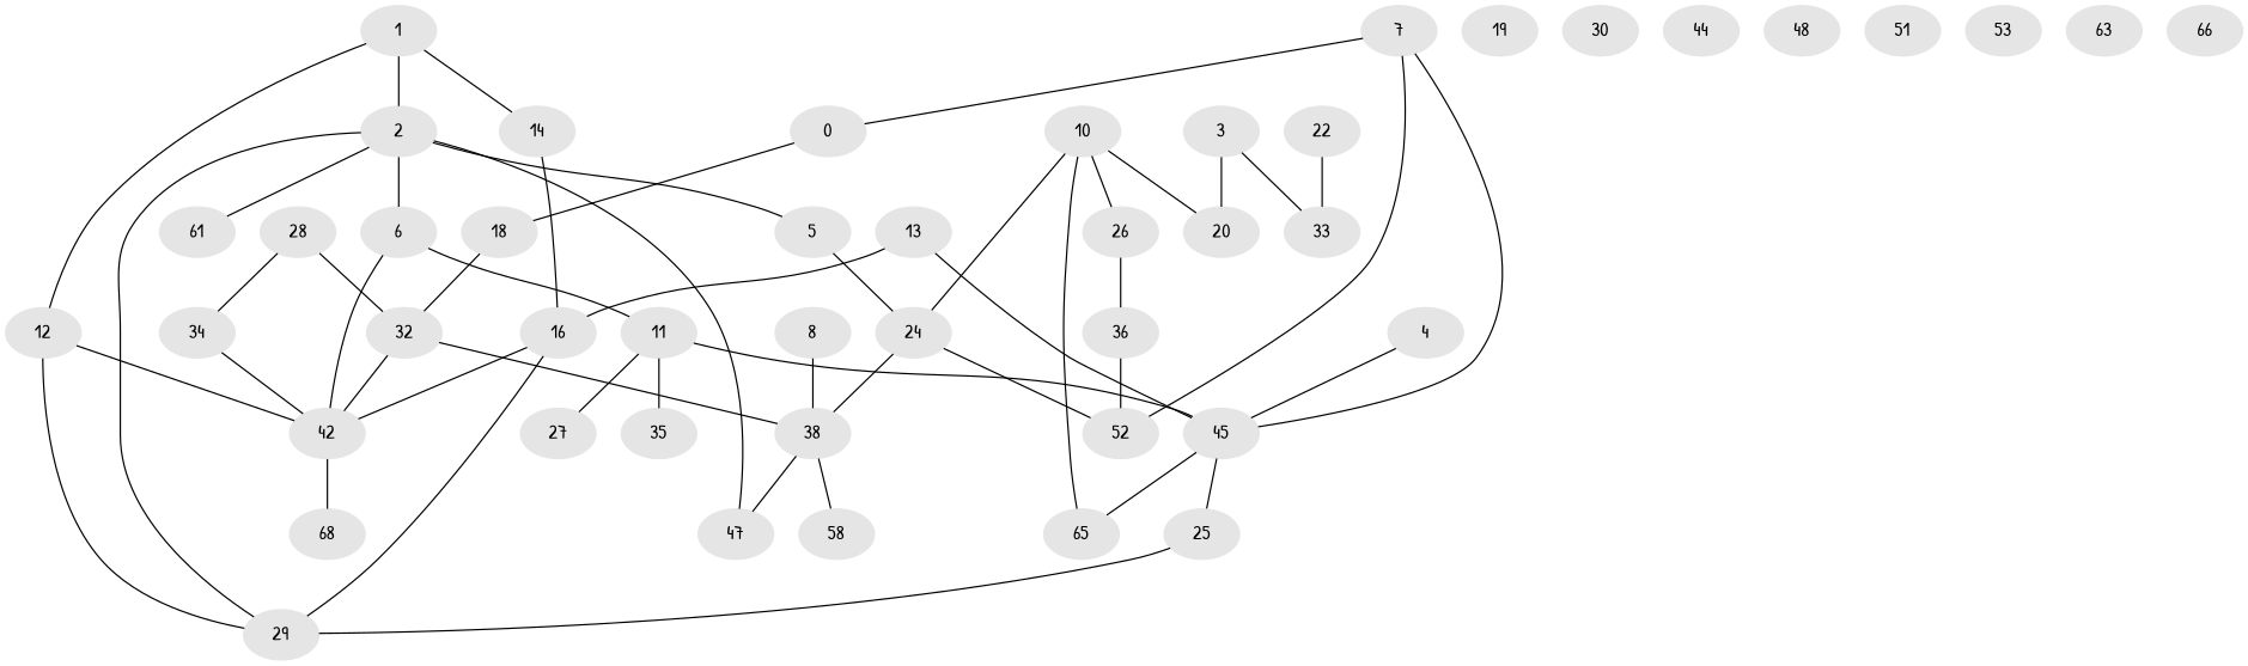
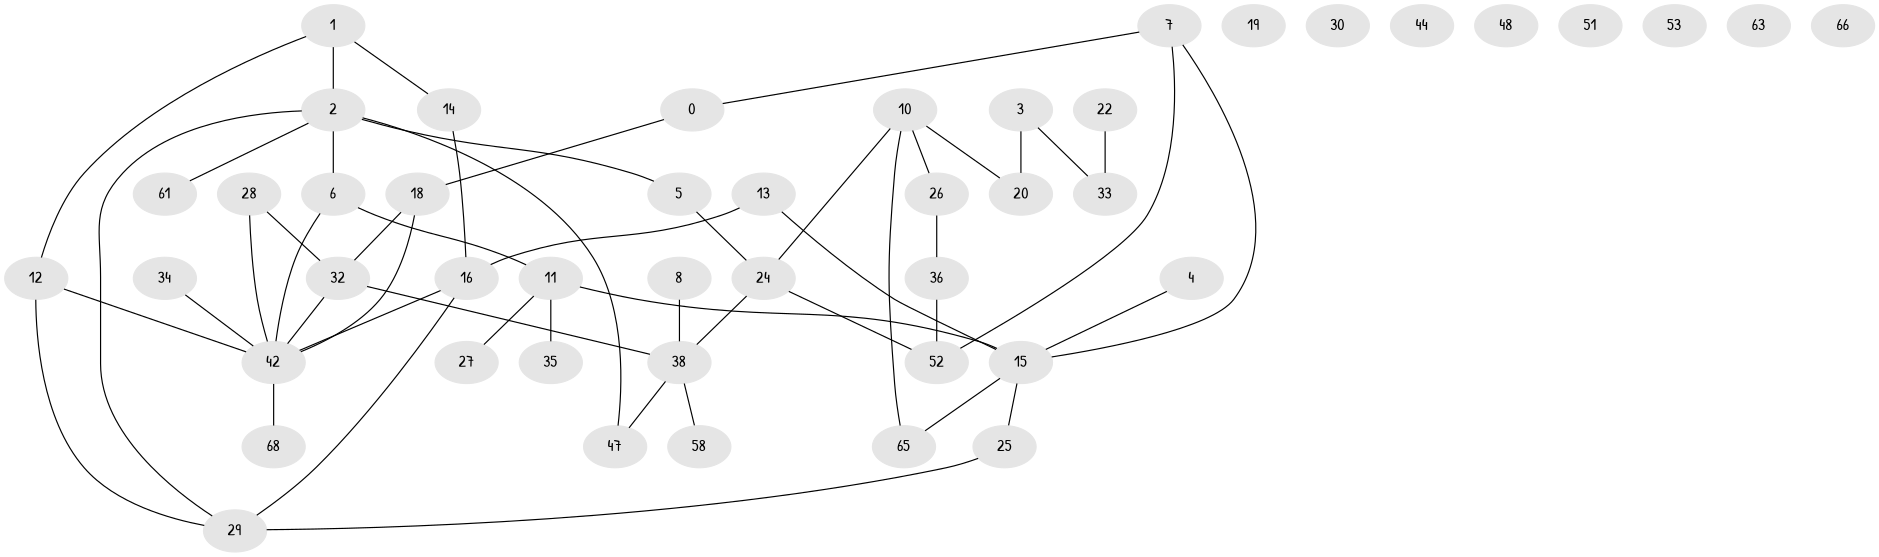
  graph {
    fontname="Patrick Hand"
    node [color=gray90 fontname="Patrick Hand" style=filled]
    edge [fontname="Patrick Hand"]
    1 [super="+40"]
    2 [super="+37"]
    12
    14
    5
    6 [super="+50"]
    29 [super="+69"]
    47
    61
    42 [super="+56"]
    16 [super="+55"]
    24 [super="+64"]
    11 [super="+41"]
    3 [super="+54"]
    20 [super="+23"]
    33
-   15 [super="+21" label=45]
+   15 [super="+21"]
    65
    25 [super="+31"]
    4
    52 [super="+62"]
    38 [super="+67"]
    27
    35
    68
    7 [super="+46"]
    n27 [label=0 super="+17"]
    18
    58
    8
    32 [super="+59"]
    10 [super="+45"]
    26
    36 [super="+60"]
    13
    19 [super="+39"]
    22 [super="+43"]
    28 [super="+49"]
    34
    30
    44
    48
    51
    53 [super="+57"]
    63
    66
    1 -- 2
    1 -- 12
    1 -- 14
    2 -- 5
    2 -- 6
    2 -- 29
    2 -- 47
    2 -- 61
    12 -- 29
    12 -- 42
    14 -- 16
    5 -- 24
    6 -- 42
    6 -- 11
    42 -- 68
    16 -- 29
    16 -- 42
    24 -- 52
    24 -- 38
    11 -- 15
    11 -- 27
    11 -- 35
    3 -- 20
    3 -- 33
    15 -- 65
    15 -- 25
    25 -- 29
    4 -- 15
    38 -- 47
    38 -- 58
    7 -- 15
    7 -- 52
    7 -- n27
    n27 -- 18
+   18 -- 42
    18 -- 32
    8 -- 38
    32 -- 42
    32 -- 38
    10 -- 24
    10 -- 20
    10 -- 65
    10 -- 26
    26 -- 36
    36 -- 52
    13 -- 16
    13 -- 15
    22 -- 33
    28 -- 32
-   28 -- 34
+   28 -- 42
    34 -- 42
  }
